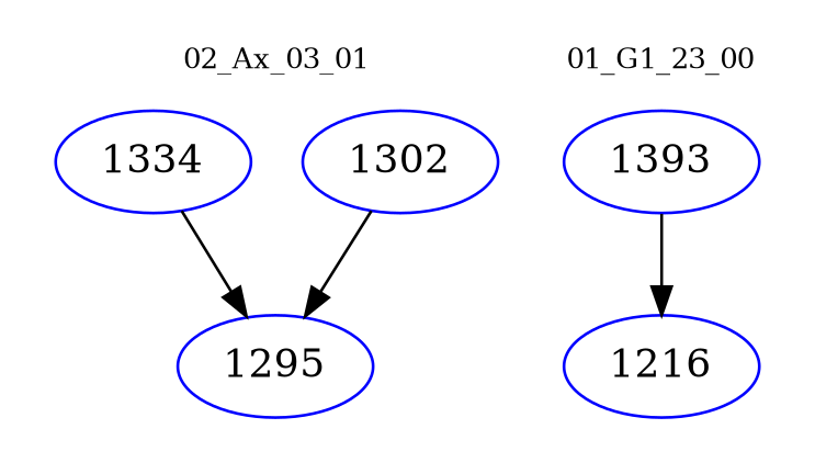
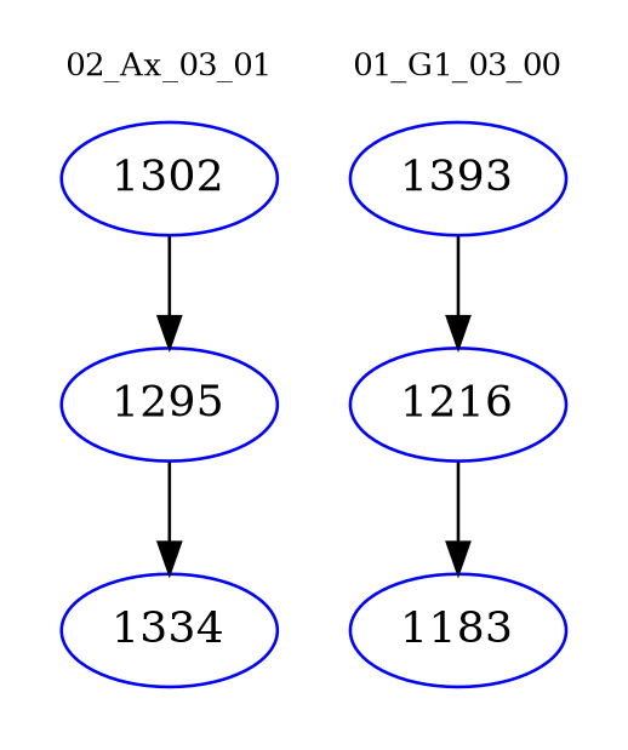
  digraph {
    node [color=blue]
    edge [color=black]
    n1 [label=1295]
    n2 [label=1302]
    n3 [label=1334]
    n4 [label=1216]
+   n5 [label=1183]
    n6 [label=1393]
    subgraph cluster_1 {
      color=white
      fontsize=10
      label="02_Ax_03_01"
      n1
      n2
      n3
    }
    subgraph cluster_2 {
      color=white
      fontsize=10
-     label="01_G1_23_00"
+     label="01_G1_03_00"
      n4
+     n5
      n6
    }
-   n3 -> n1
+   n1 -> n3
    n2 -> n1
+   n4 -> n5
    n6 -> n4
  }
